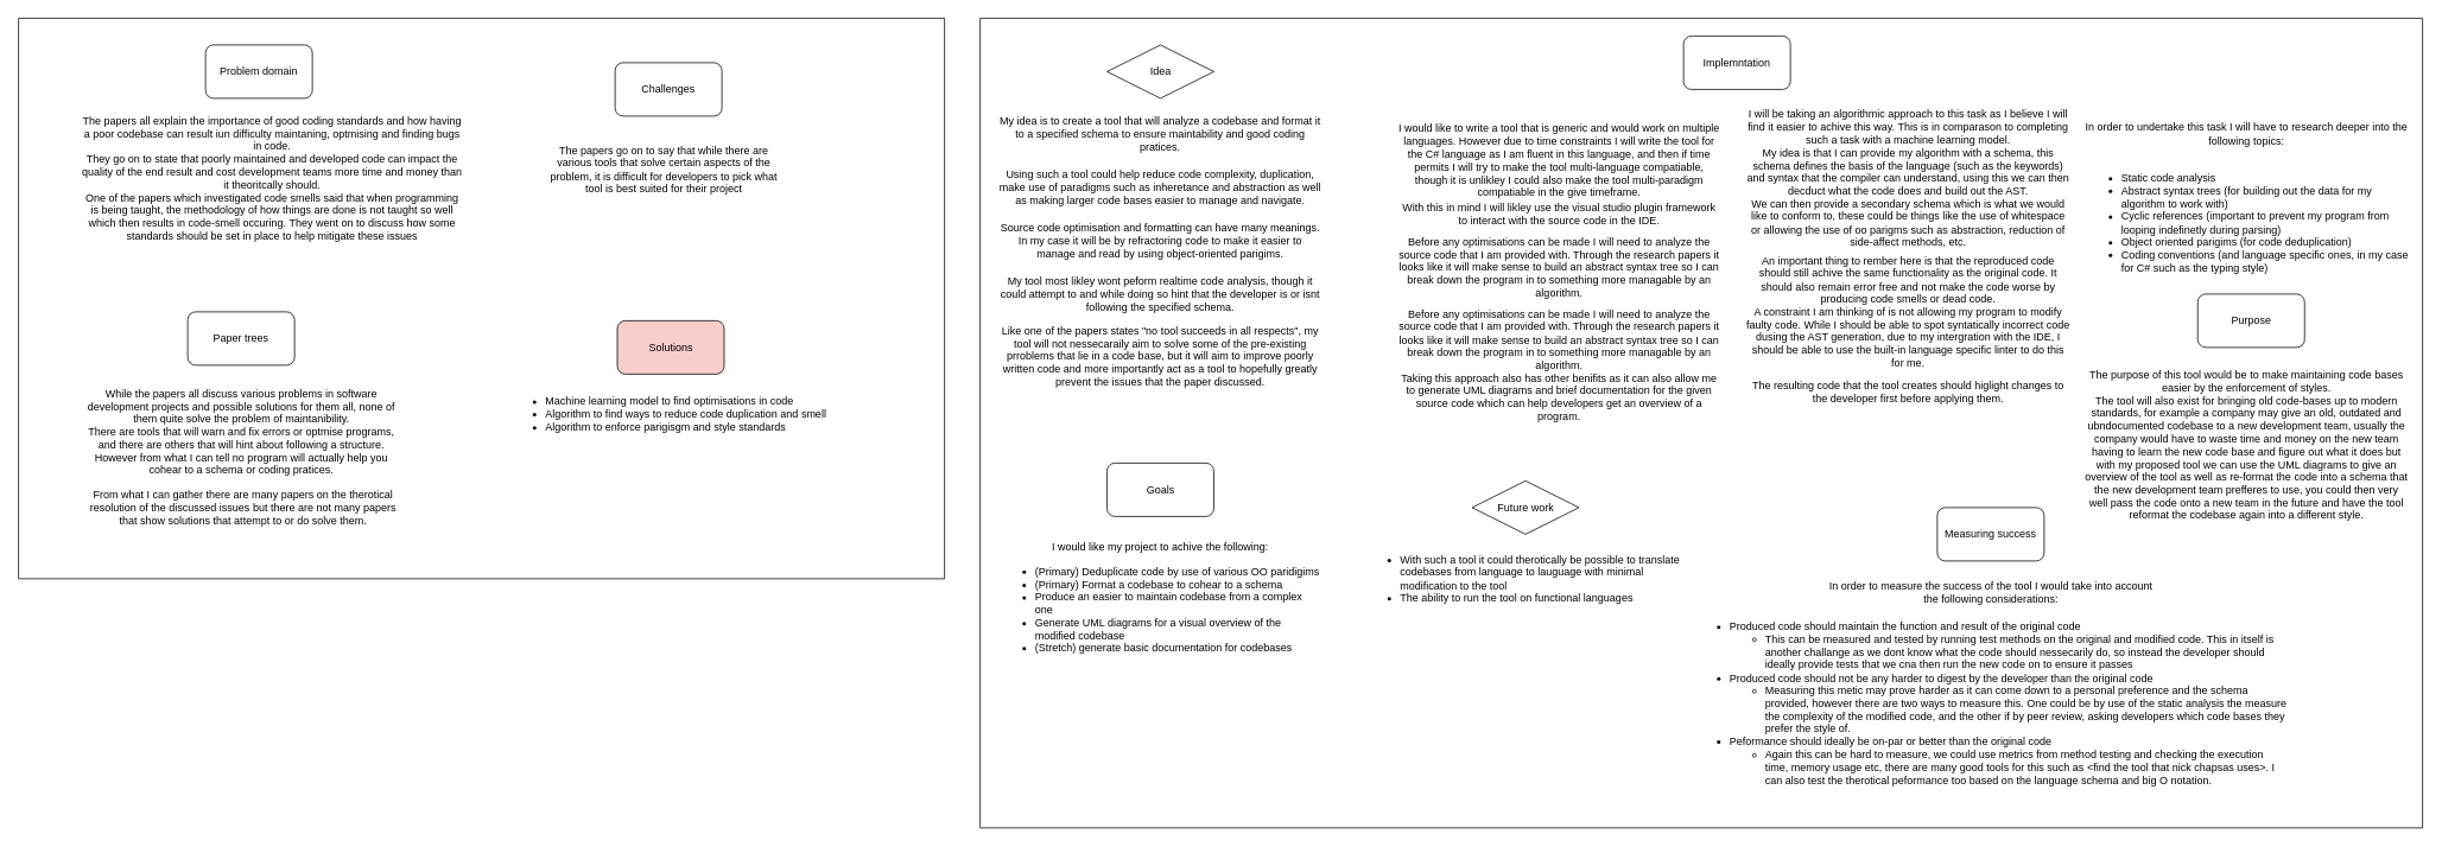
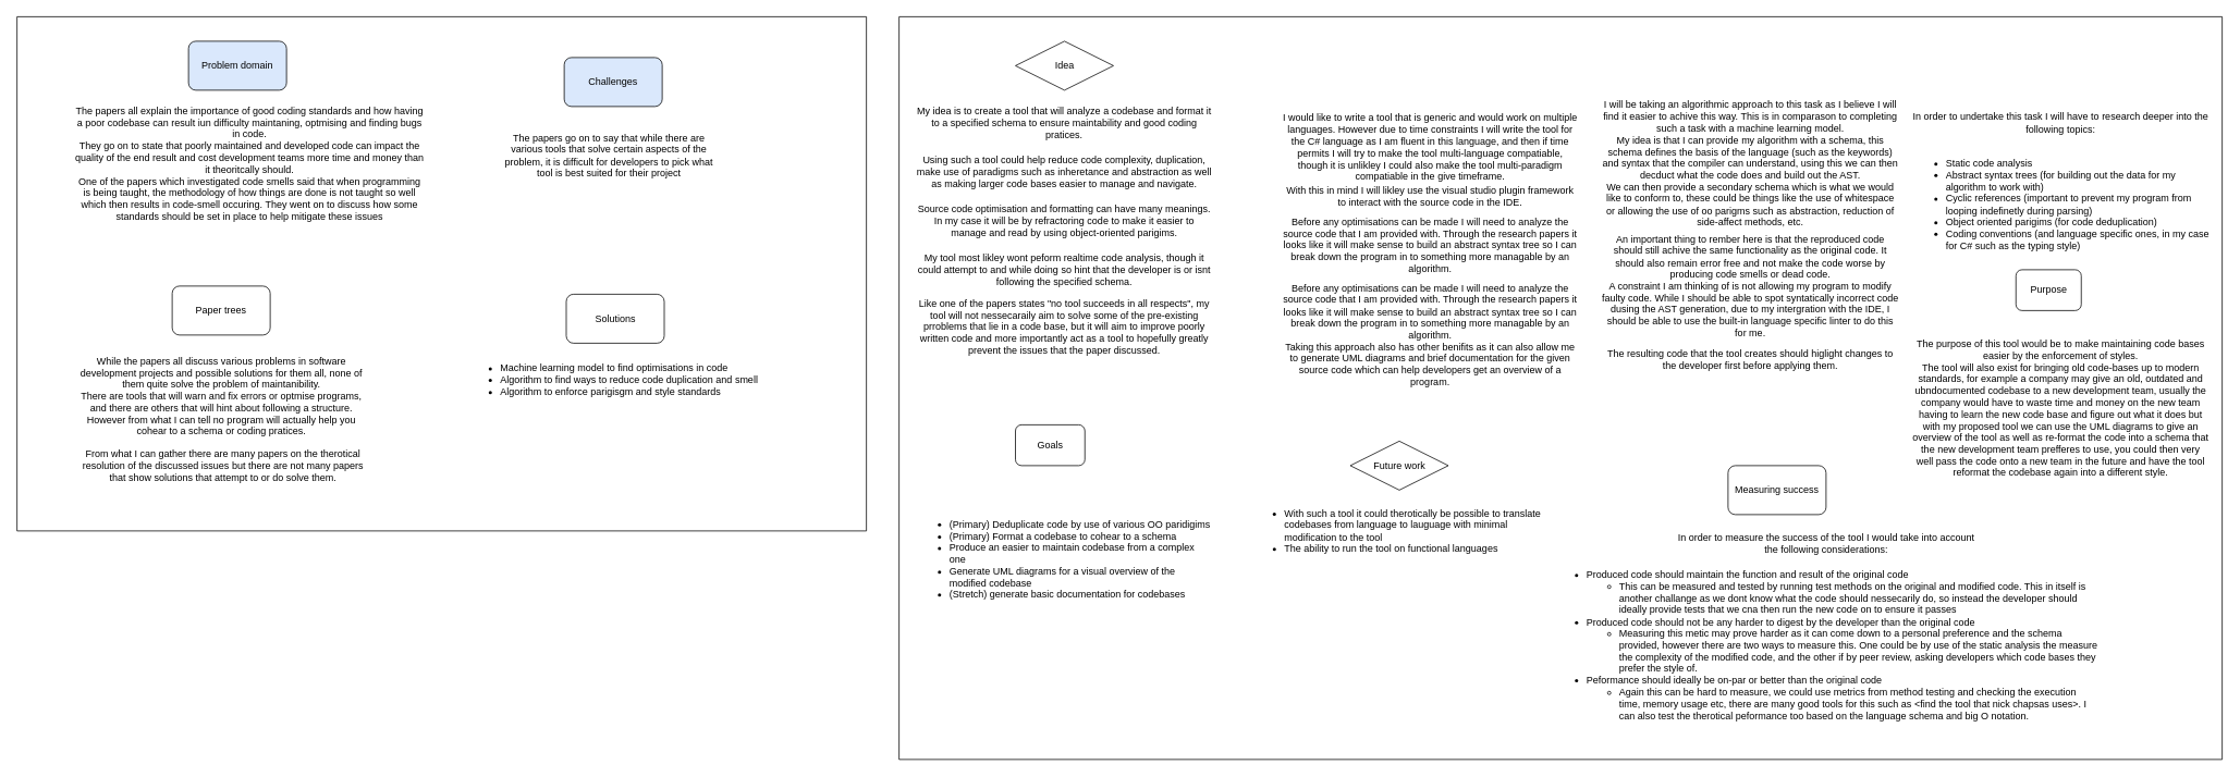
  <mxCell id="0" />
  <mxCell id="1" parent="0" />
  <mxCell id="2" value="" style="swimlane;startSize=0;" vertex="1" parent="1"><mxGeometry x="20" y="20" width="1040" height="630" as="geometry"><mxRectangle x="70" y="50" width="50" height="40" as="alternateBounds" /></mxGeometry></mxCell>
- <mxCell id="3" value="Solutions" style="rounded=1;whiteSpace=wrap;html=1;fillColor=#f8cecc;" vertex="1" parent="2"><mxGeometry x="672.5" y="340" width="120" height="60" as="geometry" /></mxCell>
- <mxCell id="4" value="Problem domain" style="rounded=1;whiteSpace=wrap;html=1;" vertex="1" parent="2"><mxGeometry x="210" y="30" width="120" height="60" as="geometry" /></mxCell>
+ <mxCell id="3" value="Solutions" style="rounded=1;whiteSpace=wrap;html=1;" vertex="1" parent="2"><mxGeometry x="672.5" y="340" width="120" height="60" as="geometry" /></mxCell>
+ <mxCell id="4" value="Problem domain" style="rounded=1;whiteSpace=wrap;html=1;fillColor=#dae8fc;" vertex="1" parent="2"><mxGeometry x="210" y="30" width="120" height="60" as="geometry" /></mxCell>
  <mxCell id="5" value="The papers all explain the importance of good coding standards and how having a poor codebase can result iun difficulty maintaning, optmising and finding bugs in code.&lt;br&gt;They go on to state that poorly maintained and developed code can impact the quality of the end result and cost development teams more time and money than it theoritcally should.&lt;br&gt;One of the papers which investigated code smells said that when programming is being taught, the methodology of how things are done is not taught so well which then results in code-smell occuring. They went on to discuss how some standards should be set in place to help mitigate these issues" style="text;html=1;strokeColor=none;fillColor=none;align=center;verticalAlign=middle;whiteSpace=wrap;rounded=0;" vertex="1" parent="2"><mxGeometry x="70" y="100" width="430" height="160" as="geometry" /></mxCell>
  <mxCell id="6" value="Paper trees" style="rounded=1;whiteSpace=wrap;html=1;" vertex="1" parent="2"><mxGeometry x="190" y="330" width="120" height="60" as="geometry" /></mxCell>
  <mxCell id="7" value="While the papers all discuss various problems in software development projects and possible solutions for them all, none of them quite solve the problem of maintanibility.&lt;br&gt;There are tools that will warn and fix errors or optmise programs, and there are others that will hint about following a structure. However from what I can tell no program will actually help you cohear to a schema or coding pratices." style="text;html=1;strokeColor=none;fillColor=none;align=center;verticalAlign=middle;whiteSpace=wrap;rounded=0;" vertex="1" parent="2"><mxGeometry x="67.5" y="410" width="365" height="110" as="geometry" /></mxCell>
- <mxCell id="8" value="Challenges" style="rounded=1;whiteSpace=wrap;html=1;" vertex="1" parent="2"><mxGeometry x="670" y="50" width="120" height="60" as="geometry" /></mxCell>
+ <mxCell id="8" value="Challenges" style="rounded=1;whiteSpace=wrap;html=1;fillColor=#dae8fc;" vertex="1" parent="2"><mxGeometry x="670" y="50" width="120" height="60" as="geometry" /></mxCell>
  <mxCell id="9" value="The papers go on to say that while there are various tools that solve certain aspects of the problem, it is difficult for developers to pick what tool is best suited for their project" style="text;html=1;strokeColor=none;fillColor=none;align=center;verticalAlign=middle;whiteSpace=wrap;rounded=0;" vertex="1" parent="2"><mxGeometry x="590" y="130" width="270" height="80" as="geometry" /></mxCell>
  <mxCell id="10" value="&lt;ul&gt;&lt;li&gt;Machine learning model to find optimisations in code&lt;/li&gt;&lt;li style=&quot;&quot;&gt;Algorithm to find ways to reduce code duplication and smell&lt;/li&gt;&lt;li style=&quot;&quot;&gt;Algorithm to enforce parigisgm and style standards&lt;/li&gt;&lt;/ul&gt;" style="text;html=1;strokeColor=none;fillColor=none;align=left;verticalAlign=middle;whiteSpace=wrap;rounded=0;" vertex="1" parent="2"><mxGeometry x="550" y="390" width="365" height="110" as="geometry" /></mxCell>
  <mxCell id="11" value="From what I can gather there are many papers on the therotical resolution of the discussed issues but there are not many papers that show solutions that attempt to or do solve them." style="text;html=1;strokeColor=none;fillColor=none;align=center;verticalAlign=middle;whiteSpace=wrap;rounded=0;" vertex="1" parent="2"><mxGeometry x="70" y="520" width="365" height="60" as="geometry" /></mxCell>
  <mxCell id="12" value="" style="swimlane;startSize=0;" vertex="1" parent="1"><mxGeometry x="1100" y="20" width="1620" height="910" as="geometry" /></mxCell>
  <mxCell id="13" value="My idea is to create a tool that will analyze a codebase and format it to a specified schema to ensure maintability and good coding pratices." style="text;html=1;strokeColor=none;fillColor=none;align=center;verticalAlign=middle;whiteSpace=wrap;rounded=0;" vertex="1" parent="12"><mxGeometry x="20" y="100" width="365" height="60" as="geometry" /></mxCell>
  <mxCell id="14" value="Using such a tool could help reduce code complexity, duplication, make use of paradigms such as inheretance and abstraction as well as making larger code bases easier to manage and navigate." style="text;html=1;strokeColor=none;fillColor=none;align=center;verticalAlign=middle;whiteSpace=wrap;rounded=0;" vertex="1" parent="12"><mxGeometry x="20" y="160" width="365" height="60" as="geometry" /></mxCell>
  <mxCell id="15" value="Idea" style="rhombus;whiteSpace=wrap;html=1;" vertex="1" parent="12"><mxGeometry x="142.5" y="30" width="120" height="60" as="geometry" /></mxCell>
- <mxCell id="16" value="Implemntation" style="rounded=1;whiteSpace=wrap;html=1;" vertex="1" parent="12"><mxGeometry x="790" y="20" width="120" height="60" as="geometry" /></mxCell>
  <mxCell id="17" value="I would like to write a tool that is generic and would work on multiple languages. However due to time constraints I will write the tool for the C# language as I am fluent in this language, and then if time permits I will try to make the tool multi-language compatiable, though it is unlikley I could also make the tool multi-paradigm compatiable in the give timeframe." style="text;html=1;strokeColor=none;fillColor=none;align=center;verticalAlign=middle;whiteSpace=wrap;rounded=0;" vertex="1" parent="12"><mxGeometry x="467.5" y="120" width="365" height="80" as="geometry" /></mxCell>
  <mxCell id="18" value="With this in mind I will likley use the visual studio plugin framework to interact with the source code in the IDE." style="text;html=1;strokeColor=none;fillColor=none;align=center;verticalAlign=middle;whiteSpace=wrap;rounded=0;" vertex="1" parent="12"><mxGeometry x="467.5" y="200" width="365" height="40" as="geometry" /></mxCell>
  <mxCell id="19" value="Before any optimisations can be made I will need to analyze the source code that I am provided with. Through the research papers it looks like it will make sense to build an abstract syntax tree so I can break down the program in to something more managable by an algorithm." style="text;html=1;strokeColor=none;fillColor=none;align=center;verticalAlign=middle;whiteSpace=wrap;rounded=0;" vertex="1" parent="12"><mxGeometry x="467.5" y="240" width="365" height="80" as="geometry" /></mxCell>
  <mxCell id="20" value="Before any optimisations can be made I will need to analyze the source code that I am provided with. Through the research papers it looks like it will make sense to build an abstract syntax tree so I can break down the program in to something more managable by an algorithm.&lt;br&gt;Taking this approach also has other benifits as it can also allow me to generate UML diagrams and brief documentation for the given source code which can help developers get an overview of a program." style="text;html=1;strokeColor=none;fillColor=none;align=center;verticalAlign=middle;whiteSpace=wrap;rounded=0;" vertex="1" parent="12"><mxGeometry x="467.5" y="320" width="365" height="140" as="geometry" /></mxCell>
  <mxCell id="21" value="I will be taking an algorithmic approach to this task as I believe I will find it easier to achive this way. This is in comparason to completing such a task with a machine learning model.&lt;br&gt;My idea is that I can provide my algorithm with a schema, this schema defines the basis of the language (such as the keywords) and syntax that the compiler can understand, using this we can then decduct what the code does and build out the AST.&lt;br&gt;We can then provide a secondary schema which is what we would like to conform to, these could be things like the use of whitespace or allowing the use of oo parigms such as abstraction, reduction of side-affect methods, etc." style="text;html=1;strokeColor=none;fillColor=none;align=center;verticalAlign=middle;whiteSpace=wrap;rounded=0;" vertex="1" parent="12"><mxGeometry x="860" y="110" width="365" height="140" as="geometry" /></mxCell>
  <mxCell id="22" value="Source code optimisation and formatting can have many meanings. In my case it will be by refractoring code to make it easier to manage and read by using object-oriented parigims." style="text;html=1;strokeColor=none;fillColor=none;align=center;verticalAlign=middle;whiteSpace=wrap;rounded=0;" vertex="1" parent="12"><mxGeometry x="20" y="220" width="365" height="60" as="geometry" /></mxCell>
  <mxCell id="23" value="An important thing to rember here is that the reproduced code should still achive the same functionality as the original code. It should also remain error free and not make the code worse by producing code smells or dead code.&lt;br&gt;A constraint I am thinking of is not allowing my program to modify faulty code. While I should be able to spot syntatically incorrect code dusing the AST generation, due to my intergration with the IDE, I should be able to use the built-in language specific linter to do this for me." style="text;html=1;strokeColor=none;fillColor=none;align=center;verticalAlign=middle;whiteSpace=wrap;rounded=0;" vertex="1" parent="12"><mxGeometry x="860" y="260" width="365" height="140" as="geometry" /></mxCell>
  <mxCell id="24" value="The resulting code that the tool creates should higlight changes to the developer first before applying them." style="text;html=1;strokeColor=none;fillColor=none;align=center;verticalAlign=middle;whiteSpace=wrap;rounded=0;" vertex="1" parent="12"><mxGeometry x="860" y="400" width="365" height="40" as="geometry" /></mxCell>
  <mxCell id="25" value="In order to undertake this task I will have to research deeper into the following topics:" style="text;html=1;strokeColor=none;fillColor=none;align=center;verticalAlign=middle;whiteSpace=wrap;rounded=0;" vertex="1" parent="12"><mxGeometry x="1240" y="110" width="365" height="40" as="geometry" /></mxCell>
  <mxCell id="26" value="&lt;ul&gt;&lt;li&gt;Static code analysis&lt;/li&gt;&lt;li&gt;Abstract syntax trees (for building out the data for my algorithm to work with)&lt;/li&gt;&lt;li&gt;Cyclic references (important to prevent my program from looping indefinetly during parsing)&lt;br&gt;&lt;/li&gt;&lt;li&gt;Object oriented parigims (for code deduplication)&lt;/li&gt;&lt;li&gt;Coding conventions (and language specific ones, in my case for C# such as the typing style)&lt;/li&gt;&lt;/ul&gt;" style="text;html=1;strokeColor=none;fillColor=none;align=left;verticalAlign=middle;whiteSpace=wrap;rounded=0;" vertex="1" parent="12"><mxGeometry x="1240" y="160" width="365" height="140" as="geometry" /></mxCell>
- <mxCell id="27" value="Measuring success" style="rounded=1;whiteSpace=wrap;html=1;" vertex="1" parent="12"><mxGeometry x="1075" y="550" width="120" height="60" as="geometry" /></mxCell>
- <mxCell id="28" value="Goals" style="rounded=1;whiteSpace=wrap;html=1;" vertex="1" parent="12"><mxGeometry x="142.5" y="500" width="120" height="60" as="geometry" /></mxCell>
- <mxCell id="29" value="I would like my project to achive the following:" style="text;html=1;strokeColor=none;fillColor=none;align=center;verticalAlign=middle;whiteSpace=wrap;rounded=0;" vertex="1" parent="12"><mxGeometry x="20" y="580" width="365" height="30" as="geometry" /></mxCell>
+ <mxCell id="27" value="Measuring success" style="rounded=1;whiteSpace=wrap;html=1;" vertex="1" parent="12"><mxGeometry x="1015" y="550" width="120" height="60" as="geometry" /></mxCell>
+ <mxCell id="28" value="Goals" style="rounded=1;whiteSpace=wrap;html=1;" vertex="1" parent="12"><mxGeometry x="142.5" y="500" width="85" height="50" as="geometry" /></mxCell>
  <mxCell id="30" value="&lt;ul&gt;&lt;li&gt;(Primary) Deduplicate code by use of various OO paridigims&lt;/li&gt;&lt;li&gt;(Primary) Format a codebase to cohear to a schema&lt;/li&gt;&lt;li&gt;Produce an easier to maintain codebase from a complex one&lt;/li&gt;&lt;li&gt;Generate UML diagrams for a visual overview of the modified codebase&lt;/li&gt;&lt;li&gt;(Stretch) generate basic documentation for codebases&lt;/li&gt;&lt;/ul&gt;" style="text;html=1;strokeColor=none;fillColor=none;align=left;verticalAlign=middle;whiteSpace=wrap;rounded=0;" vertex="1" parent="12"><mxGeometry x="20" y="610" width="365" height="110" as="geometry" /></mxCell>
  <mxCell id="31" value="Future work" style="rhombus;whiteSpace=wrap;html=1;" vertex="1" parent="12"><mxGeometry x="552.5" y="520" width="120" height="60" as="geometry" /></mxCell>
  <mxCell id="32" value="&lt;ul&gt;&lt;li&gt;With such a tool it could therotically be possible to translate codebases from language to lauguage with minimal modification to the tool&lt;/li&gt;&lt;li&gt;The ability to run the tool on functional languages&lt;/li&gt;&lt;/ul&gt;" style="text;html=1;strokeColor=none;fillColor=none;align=left;verticalAlign=middle;whiteSpace=wrap;rounded=0;" vertex="1" parent="12"><mxGeometry x="430" y="590" width="365" height="80" as="geometry" /></mxCell>
  <mxCell id="33" value="&lt;ul&gt;&lt;li&gt;Produced code should maintain the function and result of the original code&lt;/li&gt;&lt;ul&gt;&lt;li&gt;This can be measured and tested by running test methods on the original and modified code. This in itself is another challange as we dont know what the code should nessecarily do, so instead the developer should ideally provide tests that we cna then run the new code on to ensure it passes&lt;/li&gt;&lt;/ul&gt;&lt;li&gt;Produced code should not be any harder to digest by the developer than the original code&lt;/li&gt;&lt;ul&gt;&lt;li&gt;Measuring this metic may prove harder as it can come down to a personal preference and the schema provided, however there are two ways to measure this. One could be by use of the static analysis the measure the complexity of the modified code, and the other if by peer review, asking developers which code bases they prefer the style of.&lt;/li&gt;&lt;/ul&gt;&lt;li&gt;Peformance should ideally be on-par or better than the original code&lt;/li&gt;&lt;ul&gt;&lt;li&gt;Again this can be hard to measure, we could use metrics from method testing and checking the execution time, memory usage etc, there are many good tools for this such as &amp;lt;find the tool that nick chapsas uses&amp;gt;. I can also test the therotical peformance too based on the language schema and big O notation.&lt;/li&gt;&lt;/ul&gt;&lt;/ul&gt;" style="text;html=1;strokeColor=none;fillColor=none;align=left;verticalAlign=middle;whiteSpace=wrap;rounded=0;" vertex="1" parent="12"><mxGeometry x="800" y="660" width="670" height="220" as="geometry" /></mxCell>
  <mxCell id="34" value="In order to measure the success of the tool I would take into account the following considerations:" style="text;html=1;strokeColor=none;fillColor=none;align=center;verticalAlign=middle;whiteSpace=wrap;rounded=0;" vertex="1" parent="12"><mxGeometry x="952.5" y="630" width="365" height="30" as="geometry" /></mxCell>
  <mxCell id="35" value="My tool most likley wont peform realtime code analysis, though it could attempt to and while doing so hint that the developer is or isnt following the specified schema." style="text;html=1;strokeColor=none;fillColor=none;align=center;verticalAlign=middle;whiteSpace=wrap;rounded=0;" vertex="1" parent="12"><mxGeometry x="20" y="280" width="365" height="60" as="geometry" /></mxCell>
- <mxCell id="36" value="Purpose" style="rounded=1;whiteSpace=wrap;html=1;" vertex="1" parent="12"><mxGeometry x="1367.5" y="310" width="120" height="60" as="geometry" /></mxCell>
+ <mxCell id="36" value="Purpose" style="rounded=1;whiteSpace=wrap;html=1;" vertex="1" parent="12"><mxGeometry x="1367.5" y="310" width="80" height="50" as="geometry" /></mxCell>
  <mxCell id="37" value="The purpose of this tool would be to make maintaining code bases easier by the enforcement of styles.&lt;br&gt;The tool will also exist for bringing old code-bases up to modern standards, for example a company may give an old, outdated and ubndocumented codebase to a new development team, usually the company would have to waste time and money on the new team having to learn the new code base and figure out what it does but with my proposed tool we can use the UML diagrams to give an overview of the tool as well as re-format the code into a schema that the new development team prefferes to use, you could then very well pass the code onto a new team in the future and have the tool reformat the codebase again into a different style." style="text;html=1;strokeColor=none;fillColor=none;align=center;verticalAlign=middle;whiteSpace=wrap;rounded=0;" vertex="1" parent="12"><mxGeometry x="1240" y="390" width="365" height="180" as="geometry" /></mxCell>
  <mxCell id="38" value="Like one of the papers states &quot;no tool succeeds in all respects&quot;, my tool will not nessecaraily aim to solve some of the pre-existing prroblems that lie in a code base, but it will aim to improve poorly written code and more importantly act as a tool to hopefully greatly prevent the issues that the paper discussed." style="text;html=1;strokeColor=none;fillColor=none;align=center;verticalAlign=middle;whiteSpace=wrap;rounded=0;" vertex="1" parent="12"><mxGeometry x="20" y="350" width="365" height="60" as="geometry" /></mxCell>
